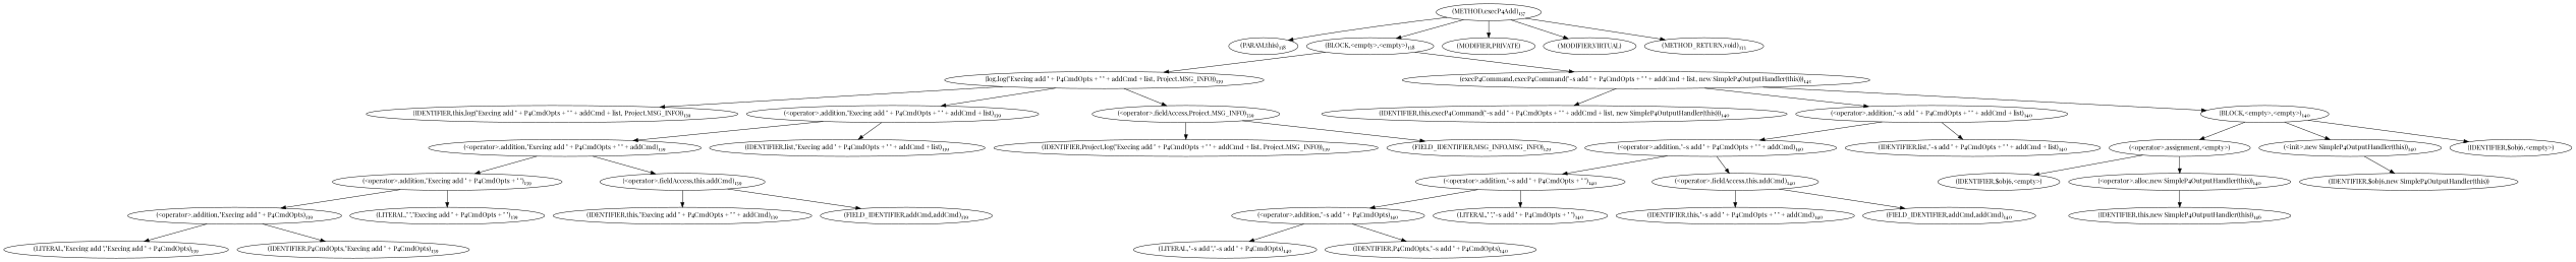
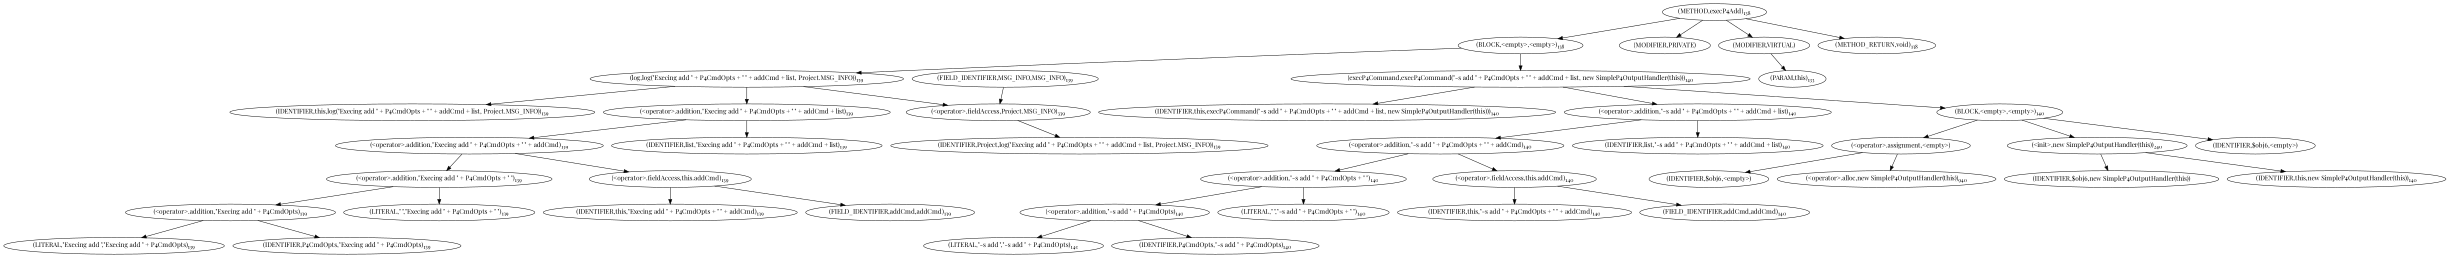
  digraph {
    fontname="Playfair Display"
    node [fontname="Playfair Display"]
    edge [fontname="Playfair Display"]
-   n1 [label=<(METHOD,execP4Add)<SUB>137</SUB>>]
-   n2 [label=<(PARAM,this)<SUB>138</SUB>>]
+   n1 [label=<(METHOD,execP4Add)<SUB>138</SUB>>]
+   n2 [label=<(PARAM,this)<SUB>133</SUB>>]
    n3 [label=<(BLOCK,&lt;empty&gt;,&lt;empty&gt;)<SUB>138</SUB>>]
    n4 [label=<(MODIFIER,PRIVATE)>]
    n5 [label=<(MODIFIER,VIRTUAL)>]
-   n6 [label=<(METHOD_RETURN,void)<SUB>133</SUB>>]
+   n6 [label=<(METHOD_RETURN,void)<SUB>138</SUB>>]
    n7 [label=<(log,log(&quot;Execing add &quot; + P4CmdOpts + &quot; &quot; + addCmd + list, Project.MSG_INFO))<SUB>139</SUB>>]
    n8 [label=<(execP4Command,execP4Command(&quot;-s add &quot; + P4CmdOpts + &quot; &quot; + addCmd + list, new SimpleP4OutputHandler(this)))<SUB>140</SUB>>]
    n9 [label=<(IDENTIFIER,this,log(&quot;Execing add &quot; + P4CmdOpts + &quot; &quot; + addCmd + list, Project.MSG_INFO))<SUB>139</SUB>>]
    n10 [label=<(&lt;operator&gt;.addition,&quot;Execing add &quot; + P4CmdOpts + &quot; &quot; + addCmd + list)<SUB>139</SUB>>]
    n11 [label=<(&lt;operator&gt;.fieldAccess,Project.MSG_INFO)<SUB>339</SUB>>]
    n12 [label=<(IDENTIFIER,this,execP4Command(&quot;-s add &quot; + P4CmdOpts + &quot; &quot; + addCmd + list, new SimpleP4OutputHandler(this)))<SUB>140</SUB>>]
    n13 [label=<(&lt;operator&gt;.addition,&quot;-s add &quot; + P4CmdOpts + &quot; &quot; + addCmd + list)<SUB>140</SUB>>]
    n14 [label=<(BLOCK,&lt;empty&gt;,&lt;empty&gt;)<SUB>140</SUB>>]
    n15 [label=<(&lt;operator&gt;.addition,&quot;Execing add &quot; + P4CmdOpts + &quot; &quot; + addCmd)<SUB>139</SUB>>]
    n16 [label=<(IDENTIFIER,list,&quot;Execing add &quot; + P4CmdOpts + &quot; &quot; + addCmd + list)<SUB>139</SUB>>]
    n17 [label=<(IDENTIFIER,Project,log(&quot;Execing add &quot; + P4CmdOpts + &quot; &quot; + addCmd + list, Project.MSG_INFO))<SUB>139</SUB>>]
-   n18 [label=<(FIELD_IDENTIFIER,MSG_INFO,MSG_INFO)<SUB>129</SUB>>]
+   n18 [label=<(FIELD_IDENTIFIER,MSG_INFO,MSG_INFO)<SUB>139</SUB>>]
    n19 [label=<(&lt;operator&gt;.addition,&quot;Execing add &quot; + P4CmdOpts + &quot; &quot;)<SUB>139</SUB>>]
    n20 [label=<(&lt;operator&gt;.fieldAccess,this.addCmd)<SUB>139</SUB>>]
    n21 [label=<(&lt;operator&gt;.addition,&quot;Execing add &quot; + P4CmdOpts)<SUB>139</SUB>>]
    n22 [label=<(LITERAL,&quot; &quot;,&quot;Execing add &quot; + P4CmdOpts + &quot; &quot;)<SUB>139</SUB>>]
    n23 [label=<(IDENTIFIER,this,&quot;Execing add &quot; + P4CmdOpts + &quot; &quot; + addCmd)<SUB>139</SUB>>]
    n24 [label=<(FIELD_IDENTIFIER,addCmd,addCmd)<SUB>139</SUB>>]
    n25 [label=<(LITERAL,&quot;Execing add &quot;,&quot;Execing add &quot; + P4CmdOpts)<SUB>139</SUB>>]
    n26 [label=<(IDENTIFIER,P4CmdOpts,&quot;Execing add &quot; + P4CmdOpts)<SUB>139</SUB>>]
    n27 [label=<(&lt;operator&gt;.addition,&quot;-s add &quot; + P4CmdOpts + &quot; &quot; + addCmd)<SUB>140</SUB>>]
    n28 [label=<(IDENTIFIER,list,&quot;-s add &quot; + P4CmdOpts + &quot; &quot; + addCmd + list)<SUB>140</SUB>>]
    n29 [label=<(&lt;operator&gt;.assignment,&lt;empty&gt;)>]
-   n30 [label=<(&lt;init&gt;,new SimpleP4OutputHandler(this))<SUB>140</SUB>>]
+   n30 [label=<(&lt;init&gt;,new SimpleP4OutputHandler(this))<SUB>240</SUB>>]
    n31 [label=<(IDENTIFIER,$obj6,&lt;empty&gt;)>]
    n32 [label=<(&lt;operator&gt;.addition,&quot;-s add &quot; + P4CmdOpts + &quot; &quot;)<SUB>140</SUB>>]
    n33 [label=<(&lt;operator&gt;.fieldAccess,this.addCmd)<SUB>140</SUB>>]
    n34 [label=<(&lt;operator&gt;.addition,&quot;-s add &quot; + P4CmdOpts)<SUB>140</SUB>>]
    n35 [label=<(LITERAL,&quot; &quot;,&quot;-s add &quot; + P4CmdOpts + &quot; &quot;)<SUB>140</SUB>>]
    n36 [label=<(IDENTIFIER,this,&quot;-s add &quot; + P4CmdOpts + &quot; &quot; + addCmd)<SUB>140</SUB>>]
    n37 [label=<(FIELD_IDENTIFIER,addCmd,addCmd)<SUB>140</SUB>>]
    n38 [label=<(LITERAL,&quot;-s add &quot;,&quot;-s add &quot; + P4CmdOpts)<SUB>140</SUB>>]
    n39 [label=<(IDENTIFIER,P4CmdOpts,&quot;-s add &quot; + P4CmdOpts)<SUB>140</SUB>>]
    n40 [label=<(IDENTIFIER,$obj6,&lt;empty&gt;)>]
-   n41 [label=<(&lt;operator&gt;.alloc,new SimpleP4OutputHandler(this))<SUB>140</SUB>>]
+   n41 [label=<(&lt;operator&gt;.alloc,new SimpleP4OutputHandler(this))<SUB>940</SUB>>]
    n42 [label=<(IDENTIFIER,$obj6,new SimpleP4OutputHandler(this))>]
-   n43 [label=<(IDENTIFIER,this,new SimpleP4OutputHandler(this))<SUB>146</SUB>>]
-   n1 -> n2
+   n43 [label=<(IDENTIFIER,this,new SimpleP4OutputHandler(this))<SUB>140</SUB>>]
+   n5 -> n2
    n1 -> n3
    n1 -> n4
    n1 -> n5
    n1 -> n6
    n3 -> n7
    n3 -> n8
    n7 -> n9
    n7 -> n10
    n7 -> n11
    n8 -> n12
    n8 -> n13
    n8 -> n14
    n10 -> n15
    n10 -> n16
    n11 -> n17
-   n11 -> n18
+   n18 -> n11
    n13 -> n27
    n13 -> n28
    n14 -> n29
    n14 -> n30
    n14 -> n31
    n15 -> n19
    n15 -> n20
    n19 -> n21
    n19 -> n22
    n20 -> n23
    n20 -> n24
    n21 -> n25
    n21 -> n26
    n27 -> n32
    n27 -> n33
    n29 -> n40
    n29 -> n41
    n30 -> n42
-   n41 -> n43
+   n30 -> n43
    n32 -> n34
    n32 -> n35
    n33 -> n36
    n33 -> n37
    n34 -> n38
    n34 -> n39
  }
